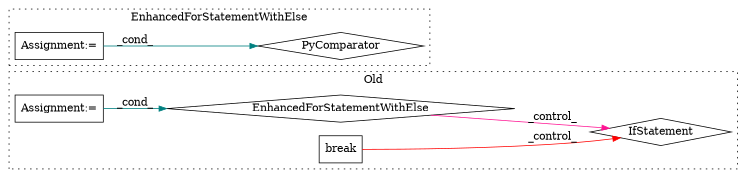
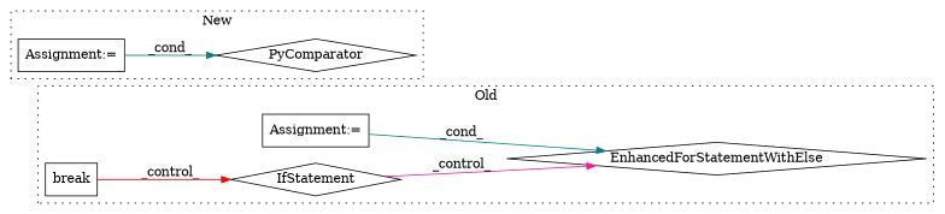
  digraph {
    rankdir=LR
    node [a=7 l="53,122" s="5044,5135" shape=diamond]
    edge [color=teal]
    n1 [a=115 label=EnhancedForStatementWithElse]
    n2 [label="Assignment:=" shape=box]
    n3 [a=25 l="4,2" label=IfStatement s="5145,5173"]
    n4 [a=10 l=6 label=break s=5228 shape=box]
    n5 [a=113 l=46 label=PyComparator s=5143]
    n6 [l=46 label="Assignment:=" s=5143 shape=box]
    subgraph cluster_1 {
      label=Old
      style=dotted
      n1
      n2
      n3
      n4
    }
    subgraph cluster_2 {
-     label=EnhancedForStatementWithElse
+     label=New
      style=dotted
      n5
      n6
    }
-   n1 -> n3 [color=deeppink label=_control_]
+   n3 -> n1 [color=deeppink label=_control_]
    n2 -> n1 [label=_cond_]
    n4 -> n3 [color=red label=_control_]
    n6 -> n5 [label=_cond_]
  }
